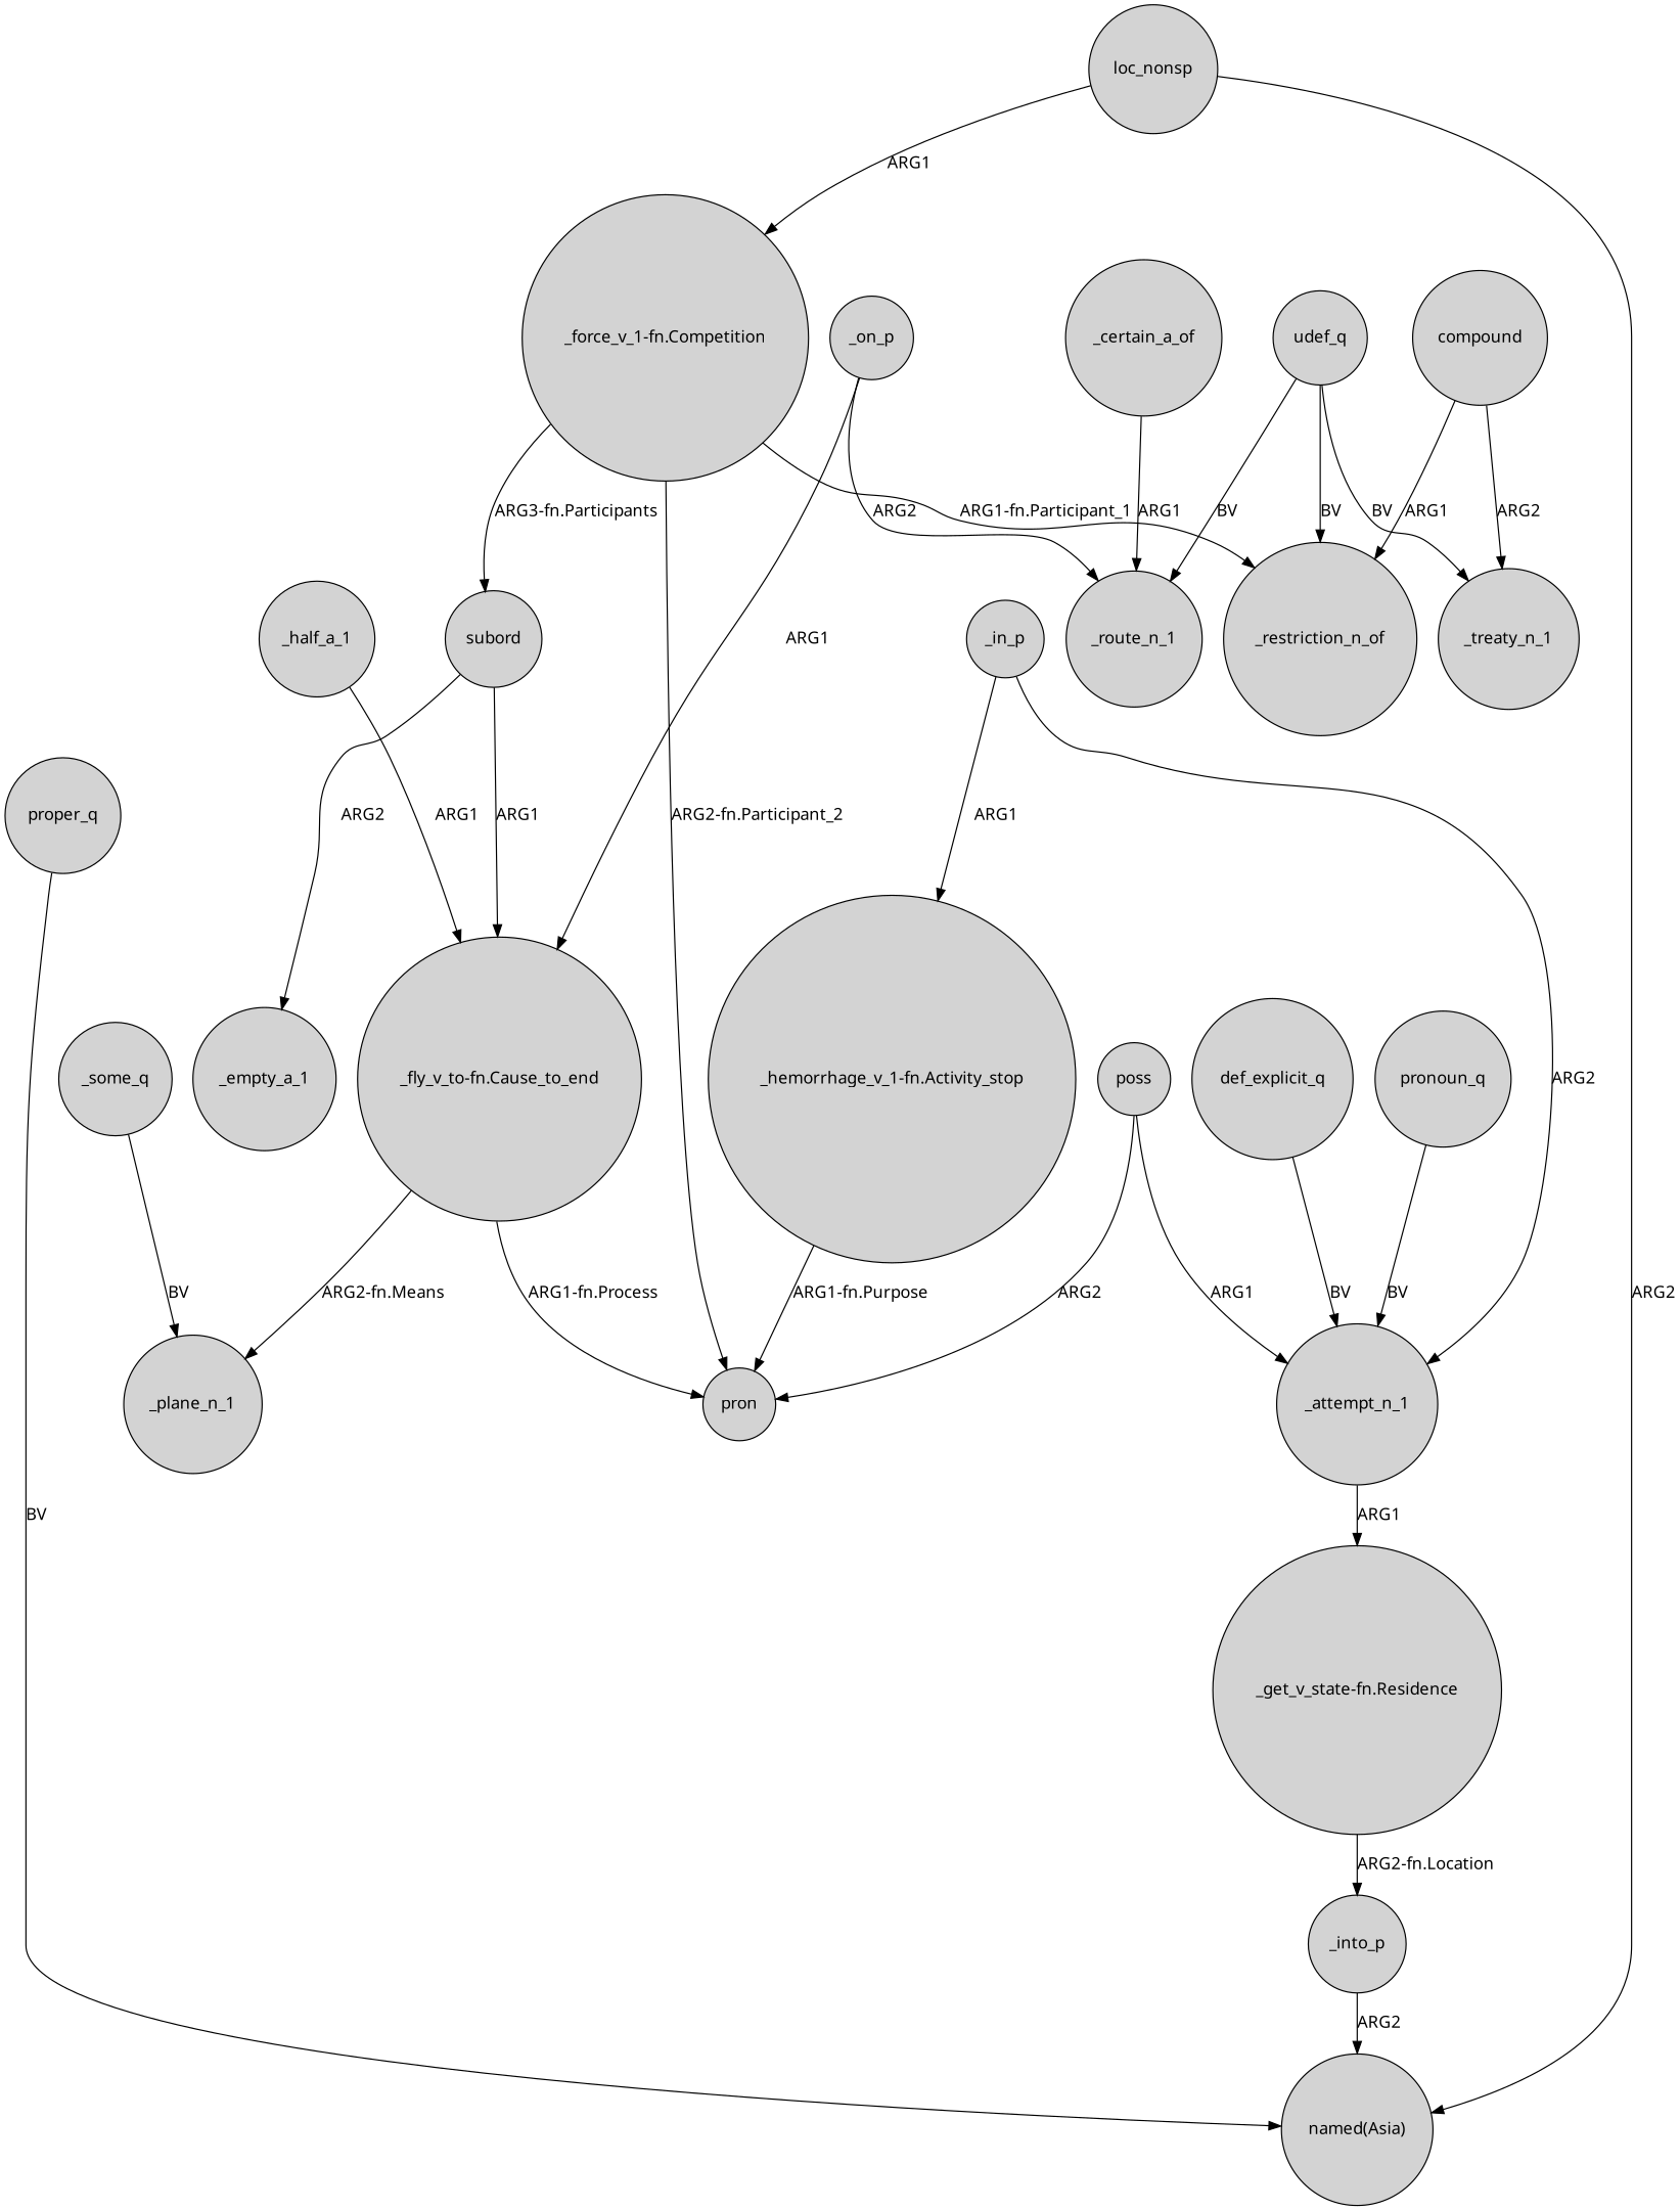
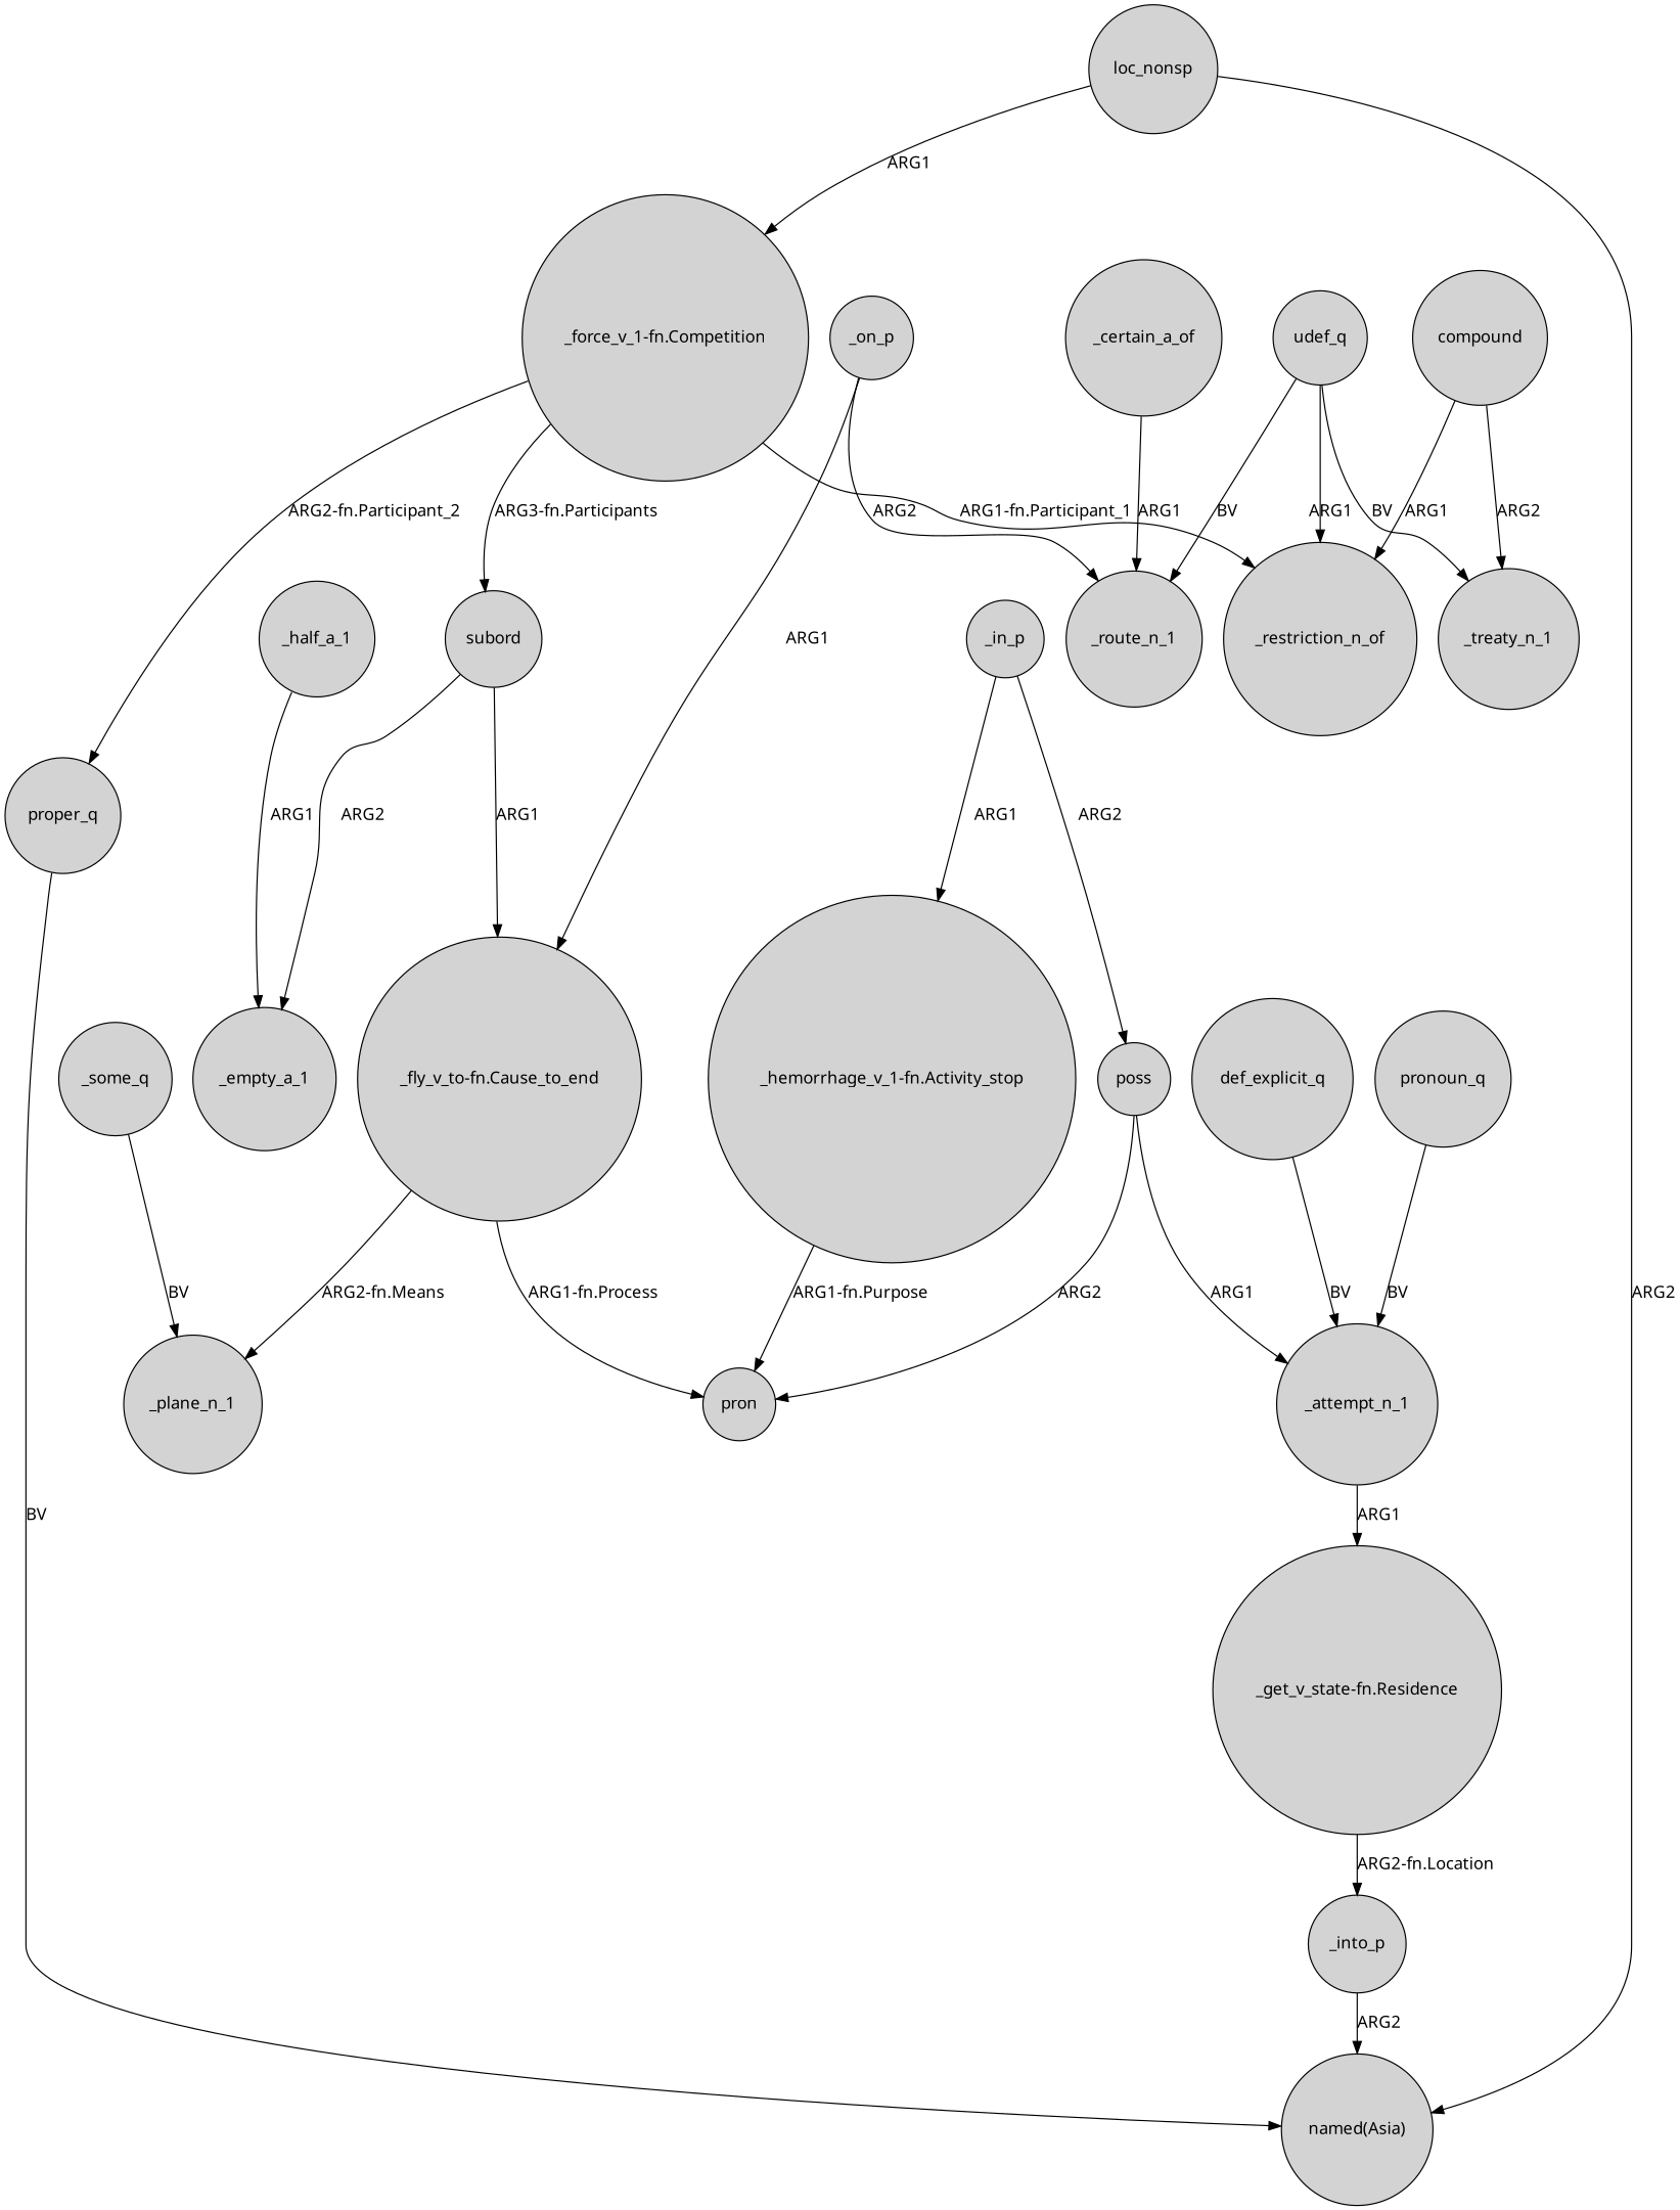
  digraph {
    fontname="Noto Sans"
    node [fontname="Noto Sans" shape=circle style=filled]
    edge [fontname="Noto Sans"]
    subord
    _empty_a_1
    "_fly_v_to-fn.Cause_to_end"
    _plane_n_1
    pron
    udef_q
    _treaty_n_1
    _restriction_n_of
    _route_n_1
    def_explicit_q
    _attempt_n_1
    "_get_v_state-fn.Residence"
    _into_p
    _on_p
    "_force_v_1-fn.Competition"
    compound
    _some_q
    pronoun_q
    poss
    loc_nonsp
    "named(Asia)"
    _in_p
    "_hemorrhage_v_1-fn.Activity_stop"
    _half_a_1
    proper_q
    _certain_a_of
    subord -> _empty_a_1 [label=ARG2]
    subord -> "_fly_v_to-fn.Cause_to_end" [label=ARG1]
    "_fly_v_to-fn.Cause_to_end" -> _plane_n_1 [label="ARG2-fn.Means"]
    "_fly_v_to-fn.Cause_to_end" -> pron [label="ARG1-fn.Process"]
    udef_q -> _treaty_n_1 [label=BV]
-   udef_q -> _restriction_n_of [label=BV]
+   udef_q -> _restriction_n_of [label=ARG1]
    udef_q -> _route_n_1 [label=BV]
    def_explicit_q -> _attempt_n_1 [label=BV]
    _attempt_n_1 -> "_get_v_state-fn.Residence" [label=ARG1]
    "_get_v_state-fn.Residence" -> _into_p [label="ARG2-fn.Location"]
    _into_p -> "named(Asia)" [label=ARG2]
    _on_p -> "_fly_v_to-fn.Cause_to_end" [label=ARG1]
    _on_p -> _route_n_1 [label=ARG2]
    "_force_v_1-fn.Competition" -> subord [label="ARG3-fn.Participants"]
-   "_force_v_1-fn.Competition" -> pron [label="ARG2-fn.Participant_2"]
+   "_force_v_1-fn.Competition" -> proper_q [label="ARG2-fn.Participant_2"]
    "_force_v_1-fn.Competition" -> _restriction_n_of [label="ARG1-fn.Participant_1"]
    compound -> _treaty_n_1 [label=ARG2]
    compound -> _restriction_n_of [label=ARG1]
    _some_q -> _plane_n_1 [label=BV]
    pronoun_q -> _attempt_n_1 [label=BV]
    poss -> pron [label=ARG2]
    poss -> _attempt_n_1 [label=ARG1]
    loc_nonsp -> "_force_v_1-fn.Competition" [label=ARG1]
    loc_nonsp -> "named(Asia)" [label=ARG2]
-   _in_p -> _attempt_n_1 [label=ARG2]
+   _in_p -> poss [label=ARG2]
    _in_p -> "_hemorrhage_v_1-fn.Activity_stop" [label=ARG1]
    "_hemorrhage_v_1-fn.Activity_stop" -> pron [label="ARG1-fn.Purpose"]
-   _half_a_1 -> "_fly_v_to-fn.Cause_to_end" [label=ARG1]
+   _half_a_1 -> _empty_a_1 [label=ARG1]
    proper_q -> "named(Asia)" [label=BV]
    _certain_a_of -> _route_n_1 [label=ARG1]
  }
